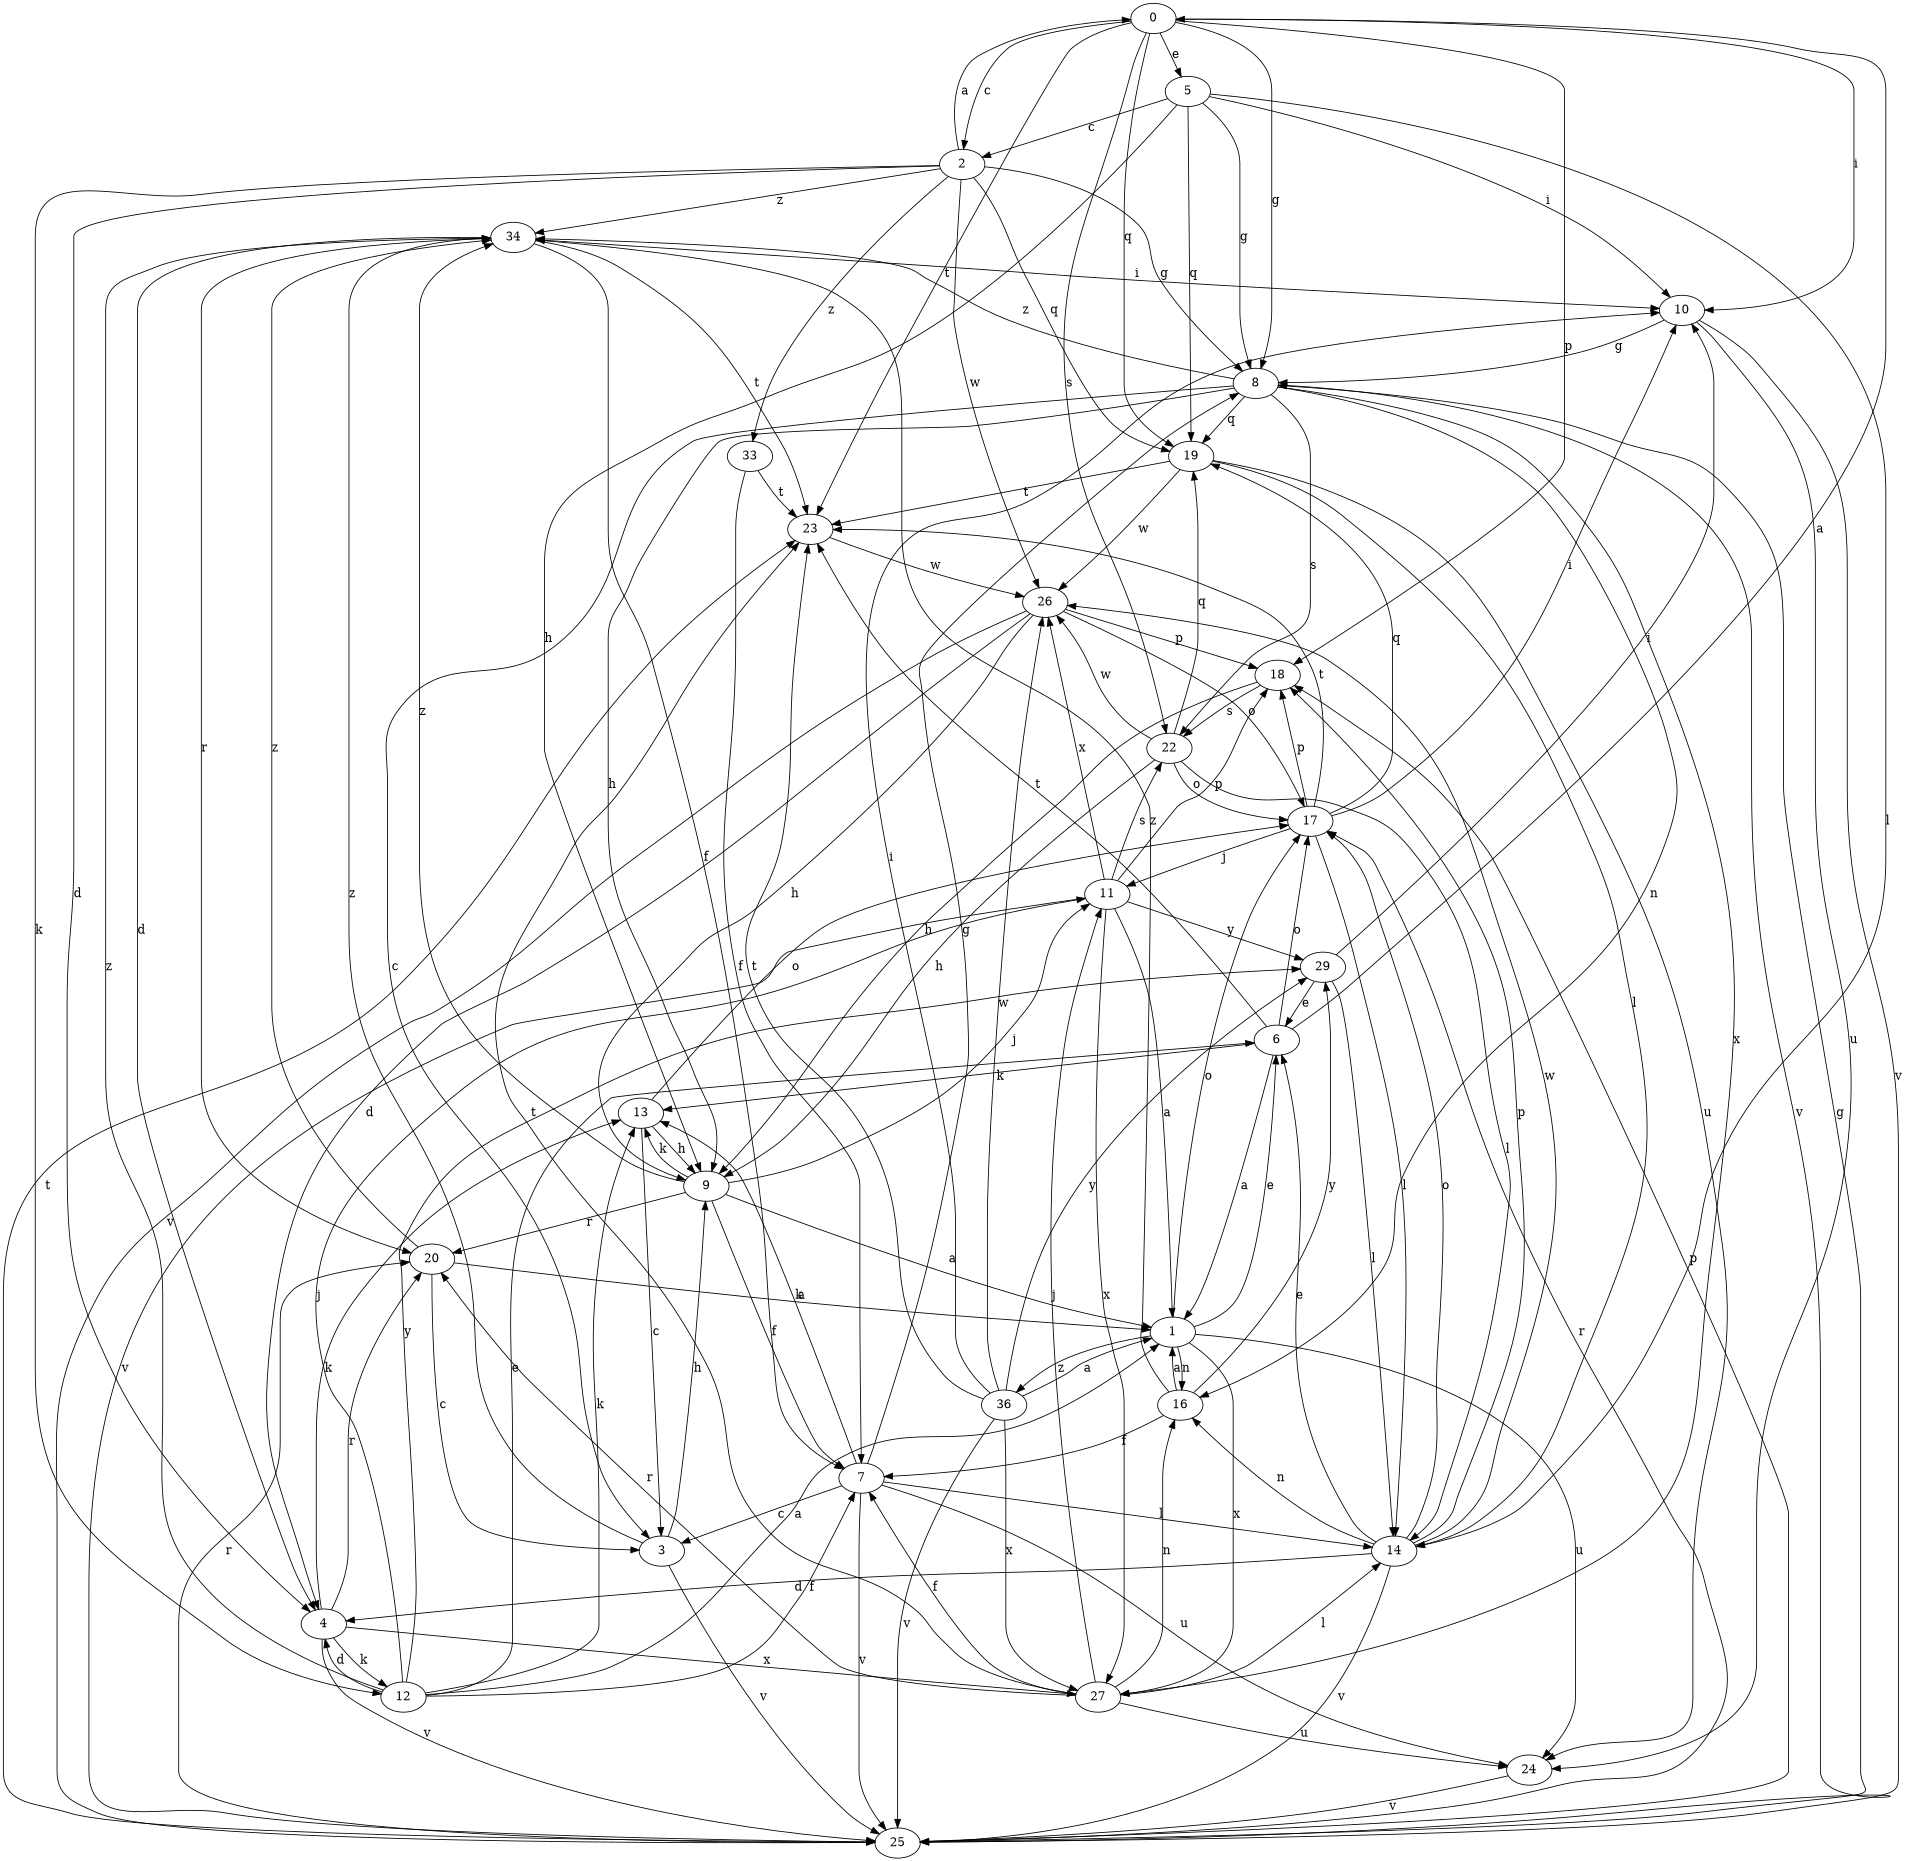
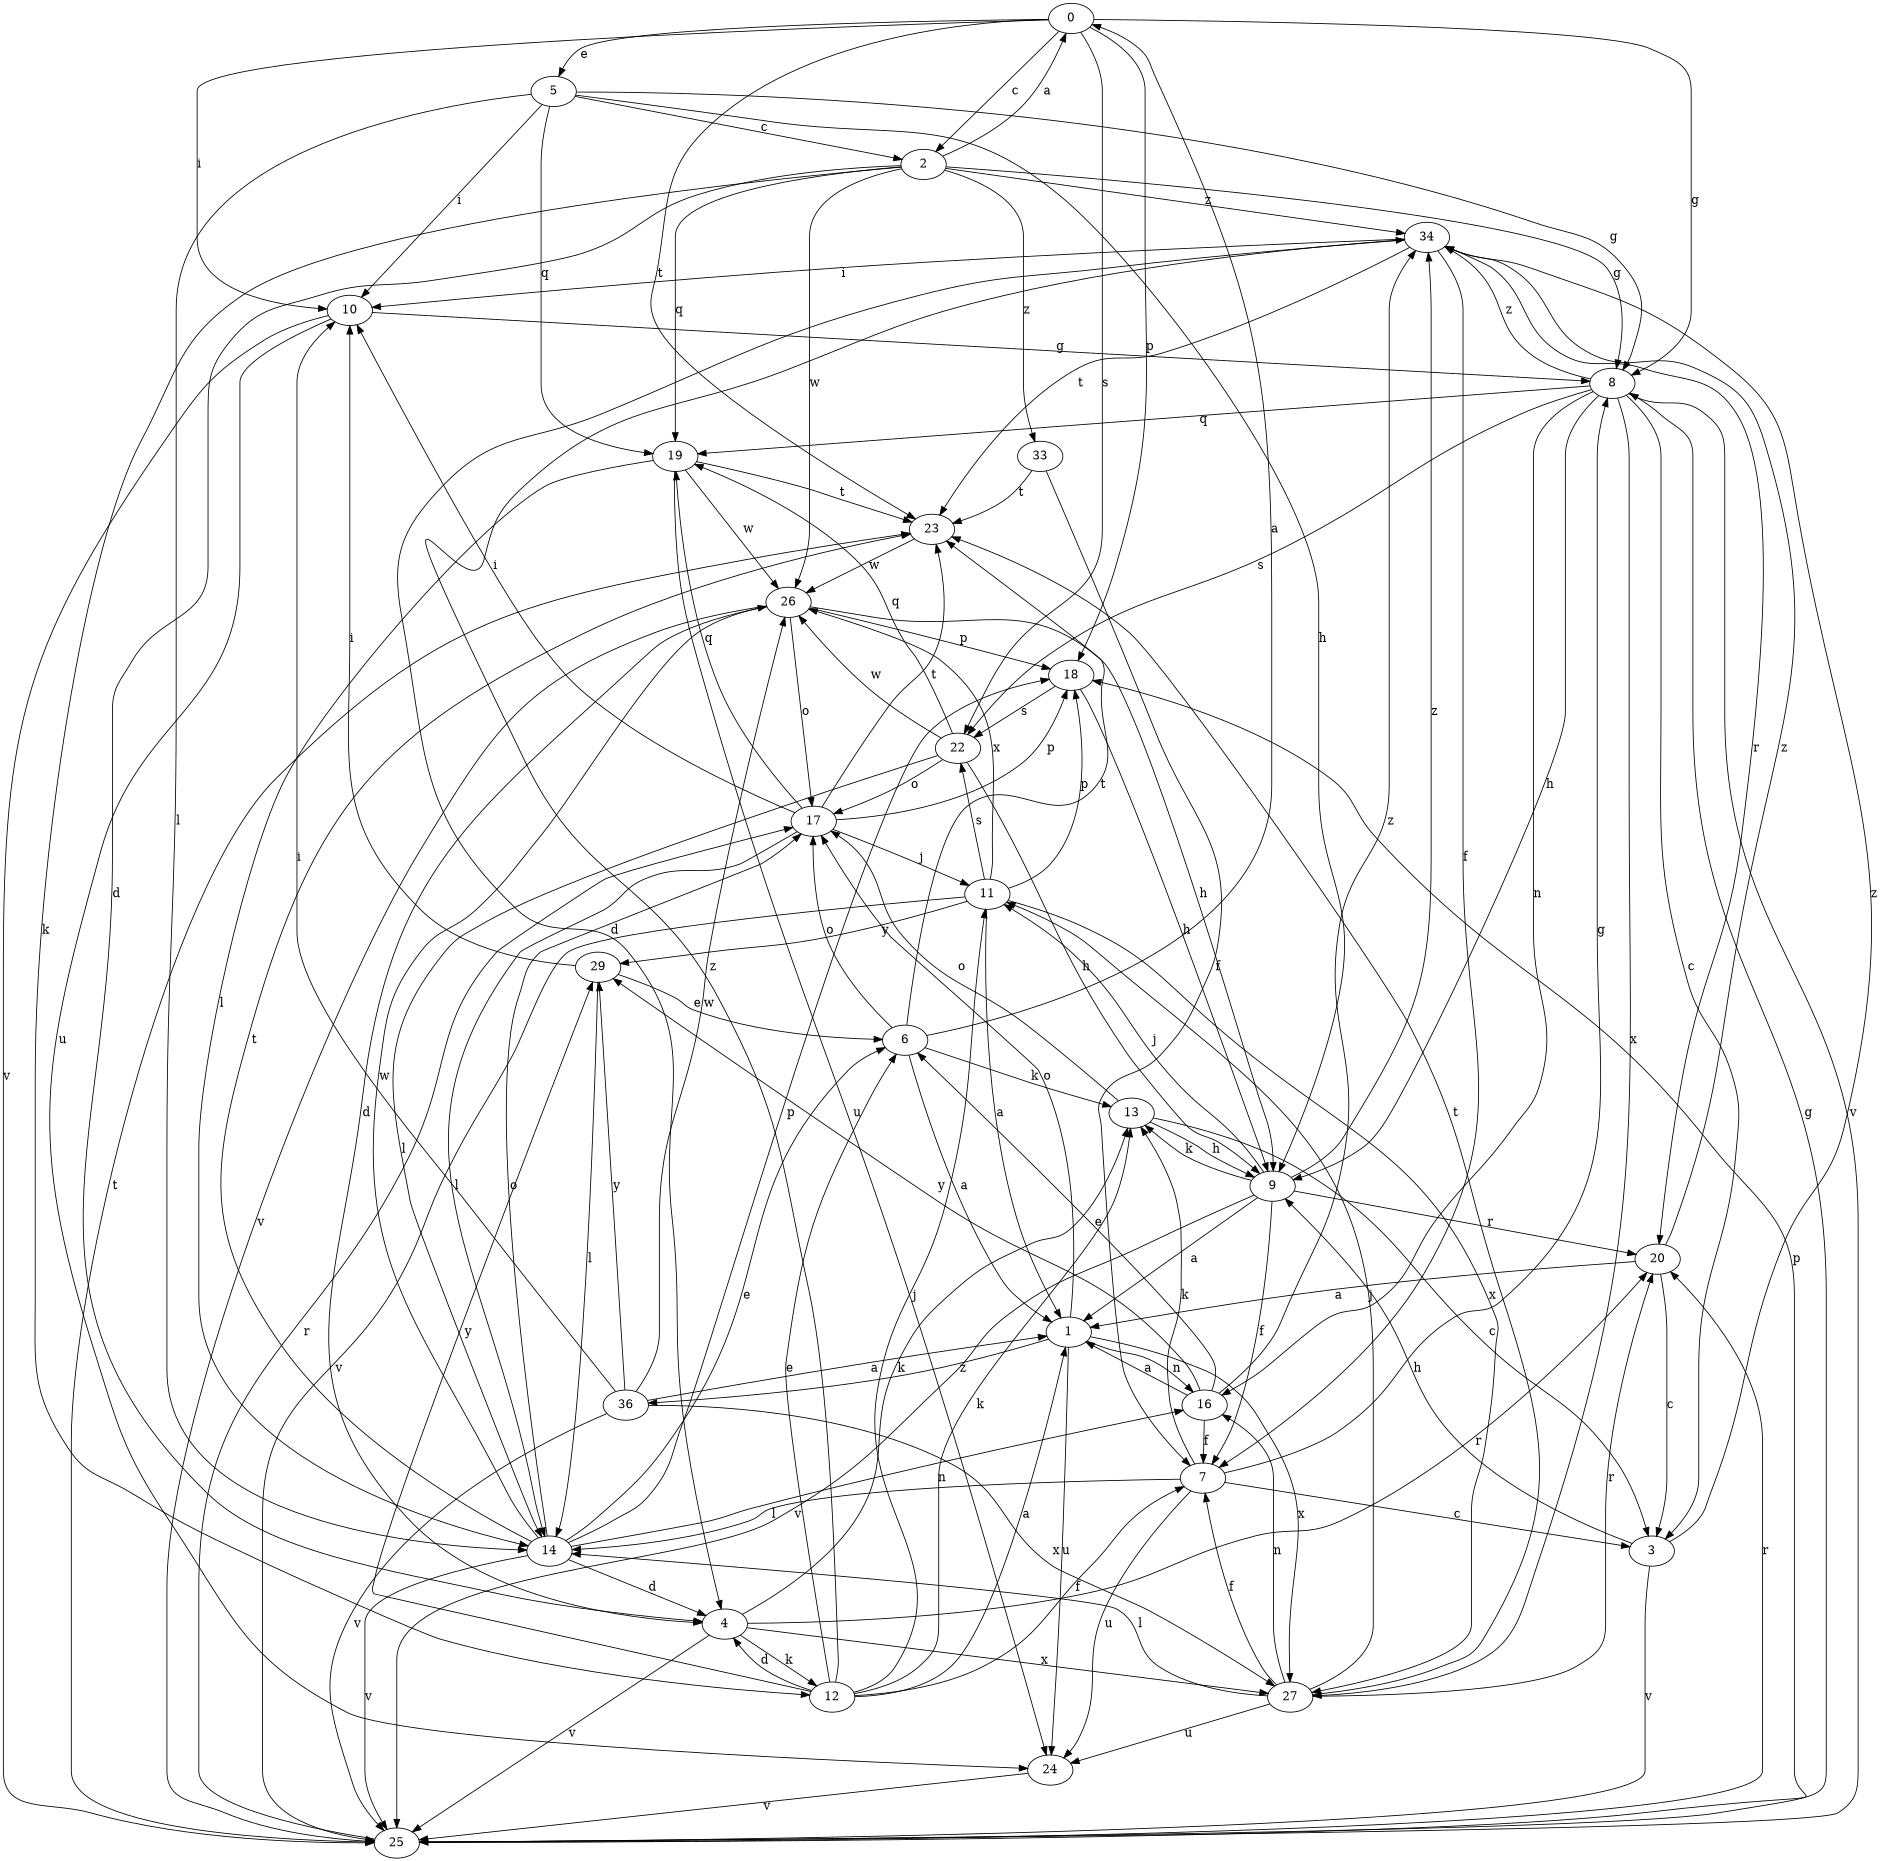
  strict digraph {
    0
    2
    5
    8
    10
    18
    19
    22
    23
    4
    12
    26
    33
    34
    9
    14
    16
    27
    3
    25
    24
    17
    1
    6
    n25 [label=36]
    13
    7
    29
    11
    20
    0 -> 2 [label=c]
    0 -> 5 [label=e]
    0 -> 8 [label=g]
    0 -> 10 [label=i]
    0 -> 18 [label=p]
-   0 -> 19 [label=q]
    0 -> 22 [label=s]
    0 -> 23 [label=t]
    2 -> 0 [label=a]
    2 -> 8 [label=g]
    2 -> 19 [label=q]
    2 -> 4 [label=d]
    2 -> 12 [label=k]
    2 -> 26 [label=w]
    2 -> 33 [label=z]
    2 -> 34 [label=z]
    5 -> 2 [label=c]
    5 -> 8 [label=g]
    5 -> 10 [label=i]
    5 -> 19 [label=q]
    5 -> 9 [label=h]
    5 -> 14 [label=l]
    8 -> 19 [label=q]
    8 -> 22 [label=s]
    8 -> 34 [label=z]
    8 -> 9 [label=h]
    8 -> 16 [label=n]
    8 -> 27 [label=x]
    8 -> 3 [label=c]
    8 -> 25 [label=v]
    10 -> 8 [label=g]
    10 -> 25 [label=v]
    10 -> 24 [label=u]
    18 -> 22 [label=s]
    18 -> 9 [label=h]
    19 -> 23 [label=t]
    19 -> 26 [label=w]
    19 -> 14 [label=l]
    19 -> 24 [label=u]
    22 -> 19 [label=q]
    22 -> 26 [label=w]
    22 -> 9 [label=h]
    22 -> 14 [label=l]
    22 -> 17 [label=o]
    23 -> 26 [label=w]
    4 -> 12 [label=k]
    4 -> 27 [label=x]
    4 -> 25 [label=v]
    4 -> 13 [label=k]
    4 -> 20 [label=r]
    12 -> 4 [label=d]
    12 -> 34 [label=z]
    12 -> 1 [label=a]
    12 -> 6 [label=e]
    12 -> 13 [label=k]
    12 -> 7 [label=f]
    12 -> 29 [label=y]
    12 -> 11 [label=j]
    26 -> 18 [label=p]
    26 -> 4 [label=d]
    26 -> 9 [label=h]
    26 -> 25 [label=v]
    26 -> 17 [label=o]
    33 -> 23 [label=t]
    33 -> 7 [label=f]
    34 -> 10 [label=i]
    34 -> 23 [label=t]
    34 -> 4 [label=d]
    34 -> 7 [label=f]
    34 -> 20 [label=r]
    9 -> 34 [label=z]
-   7 -> 25 [label=v]
+   9 -> 25 [label=v]
    9 -> 1 [label=a]
    9 -> 13 [label=k]
    9 -> 7 [label=f]
    9 -> 11 [label=j]
    9 -> 20 [label=r]
    14 -> 18 [label=p]
    14 -> 4 [label=d]
    14 -> 26 [label=w]
    14 -> 16 [label=n]
    14 -> 25 [label=v]
    14 -> 17 [label=o]
    14 -> 6 [label=e]
    16 -> 34 [label=z]
    16 -> 1 [label=a]
    16 -> 7 [label=f]
    16 -> 29 [label=y]
    27 -> 23 [label=t]
    27 -> 14 [label=l]
    27 -> 16 [label=n]
    27 -> 24 [label=u]
    27 -> 7 [label=f]
    27 -> 11 [label=j]
    27 -> 20 [label=r]
    3 -> 34 [label=z]
    3 -> 9 [label=h]
    3 -> 25 [label=v]
    25 -> 8 [label=g]
    25 -> 18 [label=p]
    25 -> 23 [label=t]
    25 -> 17 [label=r]
    25 -> 20 [label=r]
    24 -> 25 [label=v]
    17 -> 10 [label=i]
    17 -> 18 [label=p]
    17 -> 19 [label=q]
    17 -> 23 [label=t]
    17 -> 14 [label=l]
    17 -> 11 [label=j]
    1 -> 16 [label=n]
    1 -> 27 [label=x]
    1 -> 24 [label=u]
    1 -> 17 [label=o]
-   1 -> 6 [label=e]
+   16 -> 6 [label=e]
    1 -> n25 [label=z]
    6 -> 0 [label=a]
    6 -> 23 [label=t]
    6 -> 17 [label=o]
    6 -> 1 [label=a]
    6 -> 13 [label=k]
    n25 -> 10 [label=i]
-   n25 -> 23 [label=t]
+   14 -> 23 [label=t]
    n25 -> 26 [label=w]
    n25 -> 27 [label=x]
    n25 -> 25 [label=v]
    n25 -> 1 [label=a]
    n25 -> 29 [label=y]
    13 -> 9 [label=h]
    13 -> 3 [label=c]
    13 -> 17 [label=o]
    7 -> 8 [label=g]
    7 -> 14 [label=l]
    7 -> 3 [label=c]
    7 -> 24 [label=u]
    7 -> 13 [label=k]
    29 -> 10 [label=i]
    29 -> 14 [label=l]
    29 -> 6 [label=e]
    11 -> 18 [label=p]
    11 -> 22 [label=s]
    11 -> 26 [label=x]
    11 -> 27 [label=x]
    11 -> 25 [label=v]
    11 -> 1 [label=a]
    11 -> 29 [label=y]
    20 -> 34 [label=z]
    20 -> 3 [label=c]
    20 -> 1 [label=a]
  }
